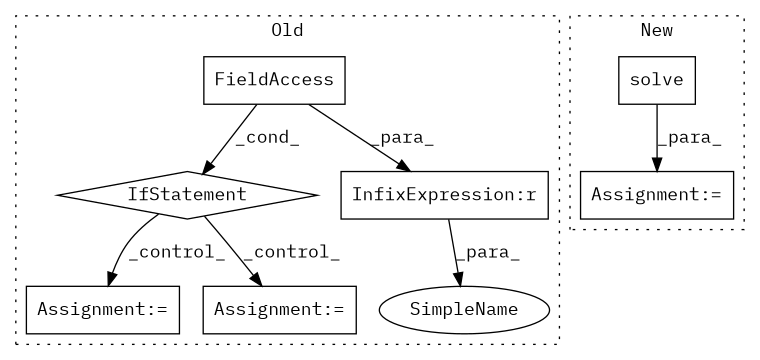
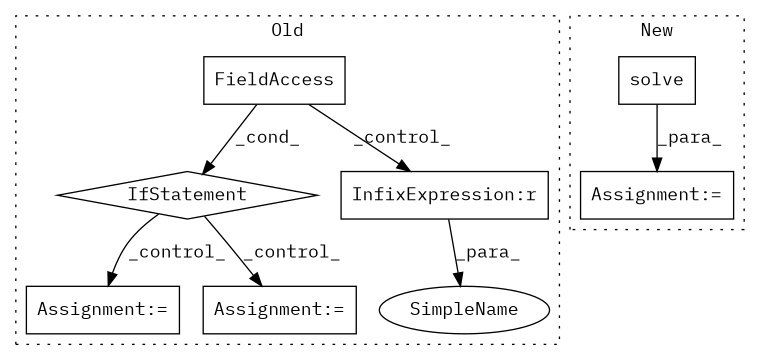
  digraph {
    fontname="IBM Plex Mono"
    node [a=7 fontname="IBM Plex Mono" l=1 shape=box]
    edge [fontname="IBM Plex Mono"]
    n1 [a=25 l="4,2" label=IfStatement s="1684,1694" shape=diamond]
    n2 [l=22 label="Assignment:=" s=1842]
    n3 [a=42 label=SimpleName shape=ellipse l=""]
    n4 [label="Assignment:=" s=1708]
    n5 [a=27 l=4 label="InfixExpression:r" s=1689]
    n6 [a=22 label=FieldAccess s=1688]
    n7 [a=32 l="6,1" label=solve s="1352,1365"]
    n8 [label="Assignment:=" s=1344]
    subgraph cluster_1 {
      label=Old
      style=dotted
      n1
      n2
      n3
      n4
      n5
      n6
    }
    subgraph cluster_2 {
      label=New
      style=dotted
      n7
      n8
    }
    n1 -> n2 [label=_control_]
    n1 -> n4 [label=_control_]
    n5 -> n3 [label=_para_]
    n6 -> n1 [label=_cond_]
-   n6 -> n5 [label=_para_]
+   n6 -> n5 [label=_control_]
    n7 -> n8 [label=_para_]
  }
